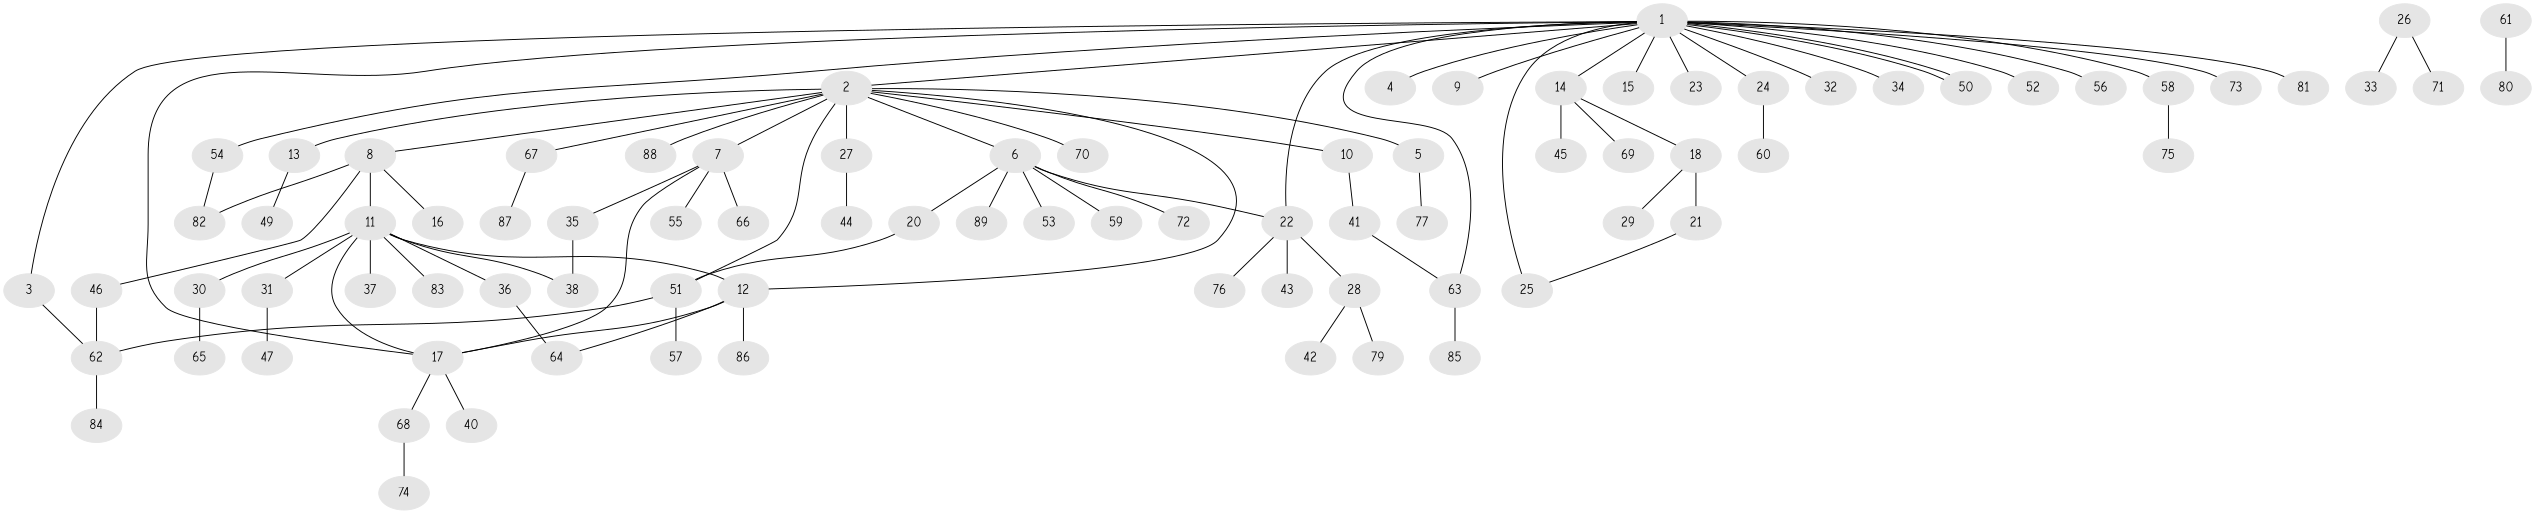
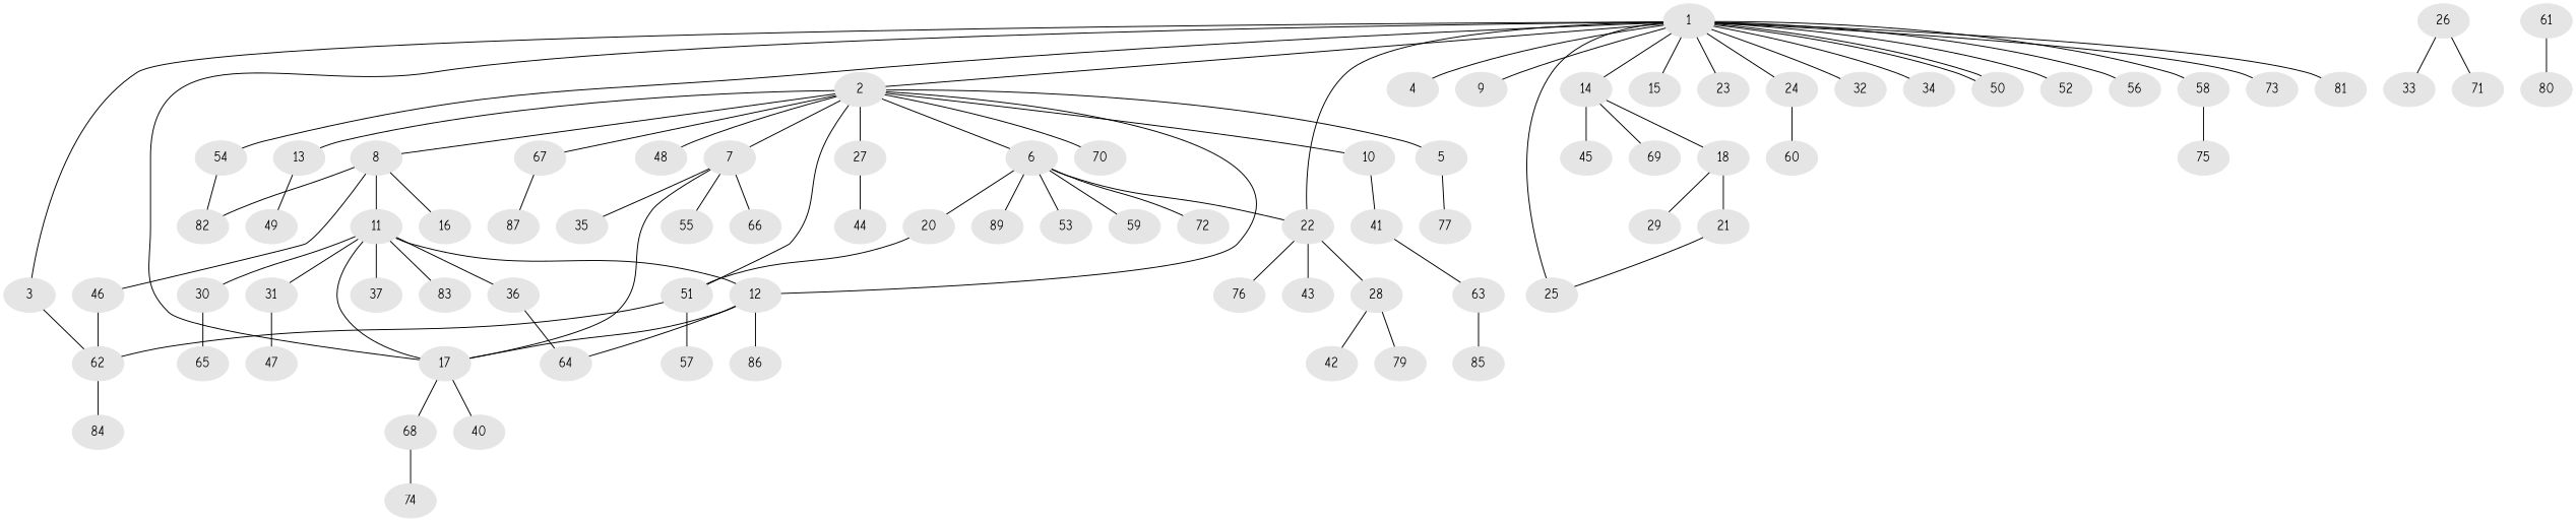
  graph {
    fontname="Comic Neue"
    node [color=gray90 fontname="Comic Neue" style=filled]
    edge [fontname="Comic Neue"]
    1
    2
    3
    4
    9
    14
    15
    17
    22
    23
    24
    25
    32
    34
    50
    52
    54
    56
    58
    63
    73
    81
    5
    6
    7
    8
    10
    12
    13
    27
-   48 [label=88]
+   48
    51
    67
    70
    62
    18
    45
    69
    40
    68
    28
    43
    76
    60
    82
    75
    85
    77
    20
    n50 [label=89]
    53
    59
    72
    35
    55
    66
    11
    16
    46
    41
    64
    86
    49
    44
    57
    87
    84
-   38
    30
    31
    36
    37
    83
    65
    47
    21
    29
    74
    26
    33
    71
    61
    80
    42
    79
    1 -- 2
    1 -- 3
    1 -- 4
    1 -- 9
    1 -- 14
    1 -- 15
    1 -- 17
    1 -- 22
    1 -- 23
    1 -- 24
    1 -- 25
    1 -- 32
    1 -- 34
    1 -- 50
    1 -- 50
    1 -- 52
    1 -- 54
    1 -- 56
    1 -- 58
-   1 -- 63
    1 -- 73
    1 -- 81
    2 -- 5
    2 -- 6
    2 -- 7
    2 -- 8
    2 -- 10
    2 -- 12
    2 -- 13
    2 -- 27
    2 -- 48
    2 -- 51
    2 -- 67
    2 -- 70
    3 -- 62
    14 -- 18
    14 -- 45
    14 -- 69
    17 -- 40
    17 -- 68
    22 -- 28
    22 -- 43
    22 -- 76
    24 -- 60
    54 -- 82
    58 -- 75
    63 -- 85
    5 -- 77
    6 -- 22
    6 -- 20
    6 -- n50
    6 -- 53
    6 -- 59
    6 -- 72
    7 -- 17
    7 -- 35
    7 -- 55
    7 -- 66
    8 -- 82
    8 -- 11
    8 -- 16
    8 -- 46
    10 -- 41
    12 -- 17
    12 -- 64
    12 -- 86
    13 -- 49
    27 -- 44
    51 -- 62
    51 -- 57
    67 -- 87
    62 -- 84
    18 -- 21
    18 -- 29
    68 -- 74
    28 -- 42
    28 -- 79
    20 -- 51
-   35 -- 38
    11 -- 17
    11 -- 12
-   11 -- 38
    11 -- 30
    11 -- 31
    11 -- 36
    11 -- 37
    11 -- 83
    46 -- 62
    41 -- 63
    30 -- 65
    31 -- 47
    36 -- 64
    21 -- 25
    26 -- 33
    26 -- 71
    61 -- 80
  }
